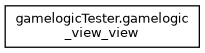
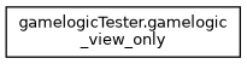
  digraph {
    rankdir=TB
-   n1 [color=black fillcolor=white fontname=Helvetica fontsize=10 height=0.2 label="gamelogicTester.gamelogic\l_view_view" shape=record style=filled width=0.4]
+   n1 [color=black fillcolor=white fontname=Helvetica fontsize=10 height=0.2 label="gamelogicTester.gamelogic\l_view_only" shape=record style=filled width=0.4]
  }
